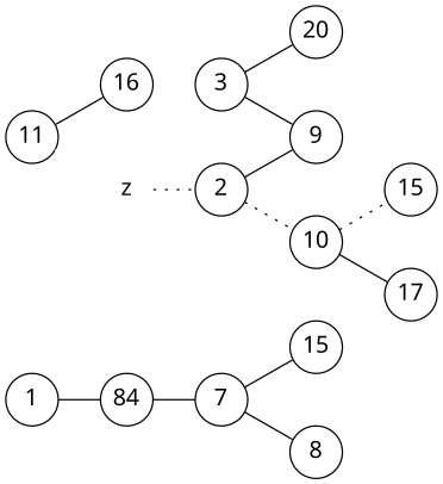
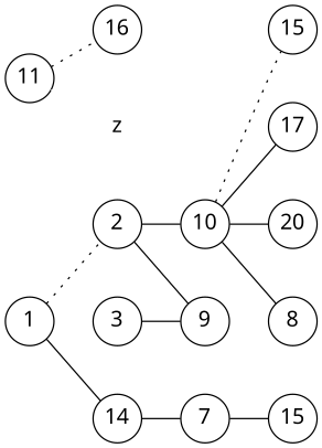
  graph {
    fontname="Noto Sans"
    nodesep=0.5
    rankdir=LR
    ranksep=0.4
    node [fixedsize=shape fontname="Noto Sans" fontsize=16 shape=circle]
    edge [fontname="Noto Sans" style=solid]
    n1 [label=1]
    n2 [label=2]
-   n3 [label=84]
+   n3 [label=14]
    n4 [label=10]
    n5 [label=9]
    n6 [label=7]
    n7 [label=15]
    n8 [label=17]
    n9 [label=3]
    n10 [label=20]
    n11 [label=15]
    n12 [label=8]
    n13 [label=11]
    n14 [label=16]
    z [color=white]
-   z -- n2 [style=dotted]
+   n1 -- n2 [style=dotted]
    n1 -- n3
-   n2 -- n4 [style=dotted]
+   n2 -- n4
    n2 -- n5
    n3 -- n6
    n4 -- n7 [style=dotted]
    n4 -- n8
    n6 -- n11
-   n6 -- n12
+   n4 -- n12
    n9 -- n5
-   n9 -- n10
-   n13 -- n14
+   n4 -- n10
+   n13 -- n14 [style=dotted]
    n13 -- z [color=white style=""]
  }
